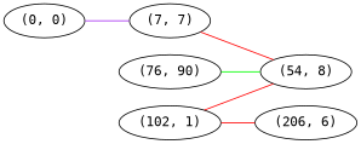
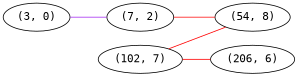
  graph {
    fontname="DejaVu Sans Mono"
    rankdir=LR
    node [fontname="DejaVu Sans Mono"]
    edge [color=red fontname="DejaVu Sans Mono" weight=1]
-   "(0, 0)"
-   "(7, 7)"
+   "(0, 0)" [label="(3, 0)"]
+   "(7, 7)" [label="(7, 2)"]
    n3 [label="(54, 8)"]
    n4 [label="(206, 6)"]
-   "(102, 7)" [label="(102, 1)"]
-   "(76, 90)"
+   "(102, 7)"
    "(0, 0)" -- "(7, 7)" [color=purple weight=4]
    "(7, 7)" -- n3
    "(102, 7)" -- n3
    "(102, 7)" -- n4
-   "(76, 90)" -- n3 [color=green weight=2]
  }
